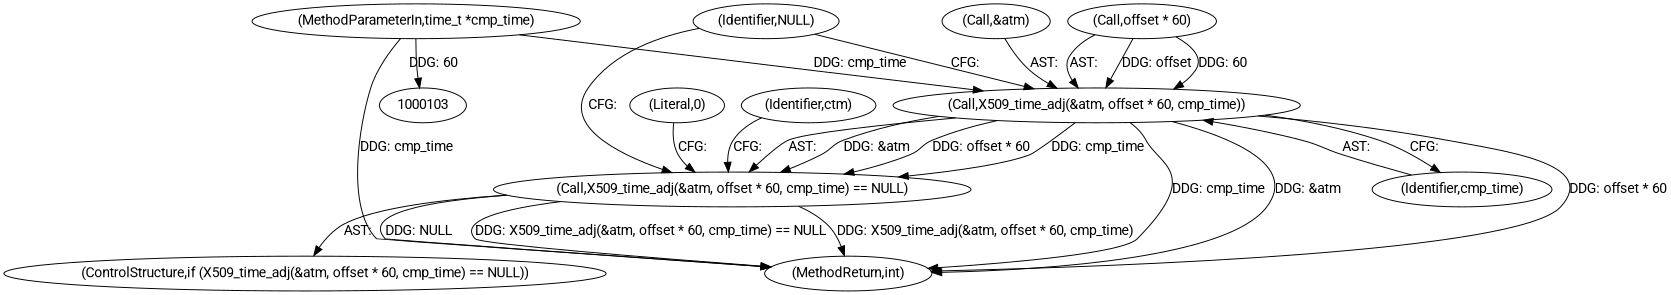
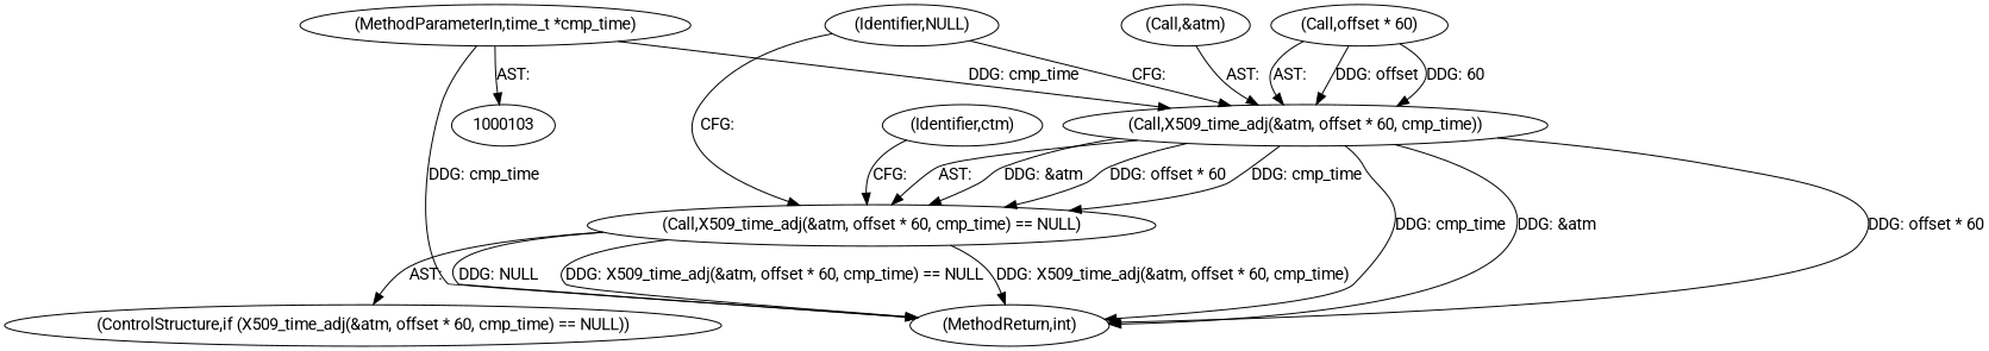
  digraph {
    fontname=Roboto
    node [fontname=Roboto]
    edge [fontname=Roboto]
    n1 [label="(MethodParameterIn,time_t *cmp_time)"]
    n2 [label="(Call,X509_time_adj(&atm, offset * 60, cmp_time))"]
    n3 [label="(MethodReturn,int)"]
    1000103
    n5 [label="(Call,X509_time_adj(&atm, offset * 60, cmp_time) == NULL)"]
-   n6 [label="(Identifier,cmp_time)"]
    n7 [label="(ControlStructure,if (X509_time_adj(&atm, offset * 60, cmp_time) == NULL))"]
    n8 [label="(Identifier,NULL)"]
-   n9 [label="(Literal,0)"]
    n10 [label="(Call,offset * 60)"]
    n11 [label="(Call,&atm)"]
    n12 [label="(Identifier,ctm)"]
    n1 -> n2 [label="DDG: cmp_time"]
    n1 -> n3 [label="DDG: cmp_time"]
-   n1 -> 1000103 [label="DDG: 60"]
+   n1 -> 1000103 [label="AST: "]
    n2 -> n3 [label="DDG: cmp_time"]
    n2 -> n3 [label="DDG: &atm"]
    n2 -> n3 [label="DDG: offset * 60"]
    n2 -> n5 [label="AST: "]
    n2 -> n5 [label="DDG: &atm"]
    n2 -> n5 [label="DDG: offset * 60"]
    n2 -> n5 [label="DDG: cmp_time"]
-   n2 -> n6 [label="CFG: "]
    n5 -> n3 [label="DDG: NULL"]
    n5 -> n3 [label="DDG: X509_time_adj(&atm, offset * 60, cmp_time) == NULL"]
    n5 -> n3 [label="DDG: X509_time_adj(&atm, offset * 60, cmp_time)"]
    n5 -> n7 [label="AST: "]
-   n6 -> n2 [label="AST: "]
    n8 -> n2 [label="CFG: "]
    n8 -> n5 [label="CFG: "]
-   n9 -> n5 [label="CFG: "]
    n10 -> n2 [label="AST: "]
    n10 -> n2 [label="DDG: offset"]
    n10 -> n2 [label="DDG: 60"]
    n11 -> n2 [label="AST: "]
    n12 -> n5 [label="CFG: "]
  }
